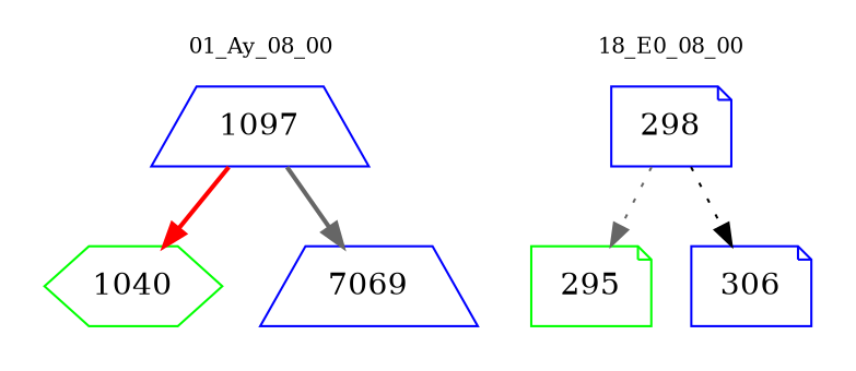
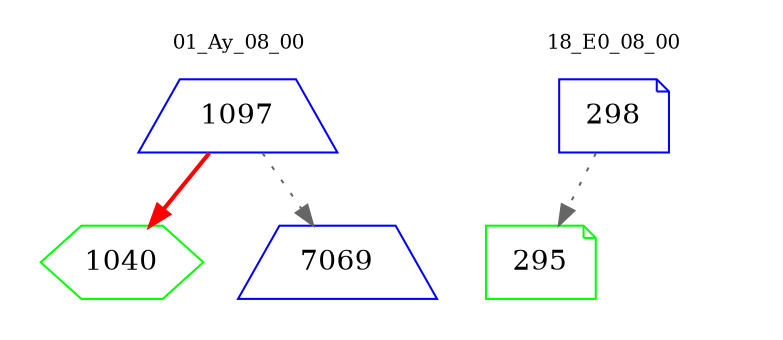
  digraph {
    node [color=blue shape=note]
    edge [color=gray40 style=bold]
    n1 [label=1097 shape=trapezium]
    n2 [color=green label=1040 shape=hexagon]
    n3 [label=7069 shape=trapezium]
    n4 [label=298]
    n5 [color=green label=295]
-   n6 [label=306]
    subgraph cluster_1 {
      color=white
      fontsize=10
      label="01_Ay_08_00"
      n1
      n2
      n3
    }
    subgraph cluster_2 {
      color=white
      fontsize=10
      label="18_E0_08_00"
      n4
      n5
-     n6
    }
    n1 -> n2 [color=red]
-   n1 -> n3
+   n1 -> n3 [style=dotted]
    n4 -> n5 [style=dotted]
-   n4 -> n6 [color=black style=dotted]
  }
